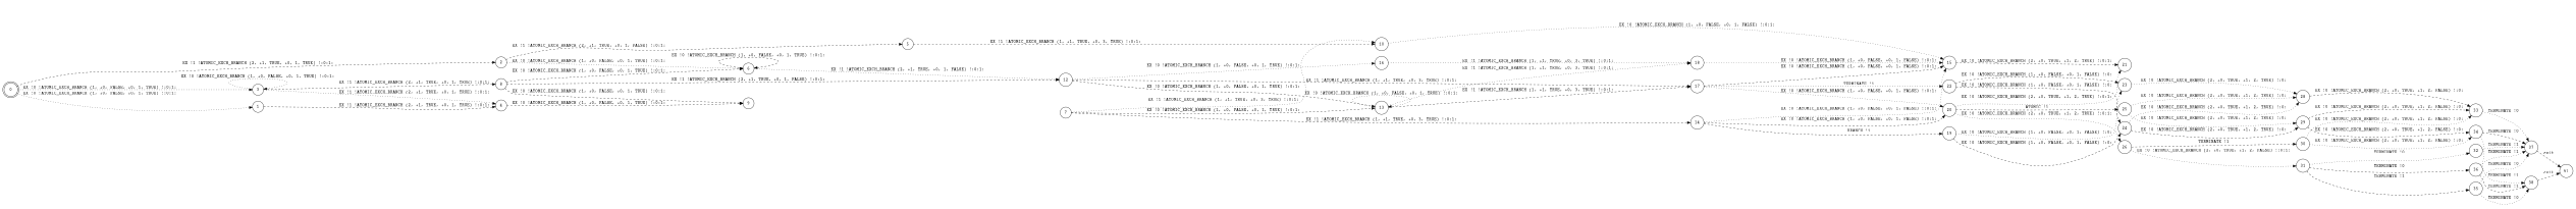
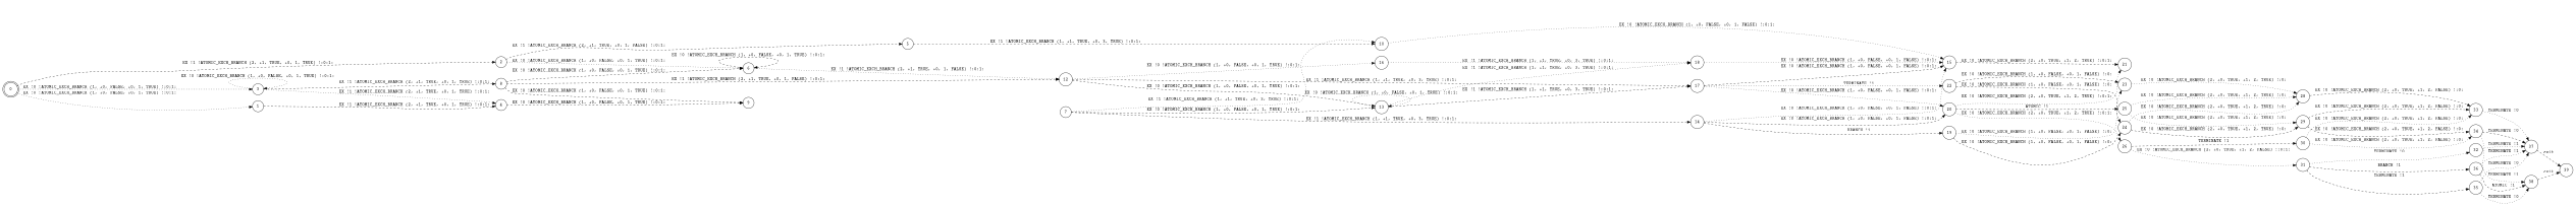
  digraph {
    fontname="Courier Prime"
    rankdir=LR
    node [fontname="Courier Prime" shape=circle]
    edge [fontname="Courier Prime" style=dashed]
    0 [peripheries=2]
    1
    2
    3
    4
    5
    6
    8
    9
    10
    12
    7
    13
    14
    15
    16
    17
    18
    19
    20
    21
    22
    23
    24
    25
    26
    28
    29
    30
    31
    33
    34
    32
    35
    36
    37
    38
-   39 [label=69]
+   39
    0 -> 1 [label="EX !0 !ATOMIC_EXCH_BRANCH (1, +0, FALSE, +0, 1, TRUE) !:0:1:" style=dotted]
    0 -> 2 [label="EX !1 !ATOMIC_EXCH_BRANCH (2, +1, TRUE, +0, 1, TRUE) !:0:1:"]
    0 -> 3 [label="EX !0 !ATOMIC_EXCH_BRANCH (1, +0, FALSE, +0, 1, TRUE) !:0:1:" style=dotted]
    1 -> 4 [label="EX !1 !ATOMIC_EXCH_BRANCH (2, +1, TRUE, +0, 1, TRUE) !:0:1:"]
    2 -> 5 [label="EX !1 !ATOMIC_EXCH_BRANCH (2, +1, TRUE, +0, 1, FALSE) !:0:1:"]
    2 -> 6 [label="EX !0 !ATOMIC_EXCH_BRANCH (1, +0, FALSE, +0, 1, TRUE) !:0:1:" style=dotted]
    3 -> 3 [label="EX !0 !ATOMIC_EXCH_BRANCH (1, +0, FALSE, +0, 1, TRUE) !:0:1:" style=dotted]
    3 -> 4 [label="EX !1 !ATOMIC_EXCH_BRANCH (2, +1, TRUE, +0, 1, TRUE) !:0:1:" style=dotted]
    3 -> 8 [label="EX !1 !ATOMIC_EXCH_BRANCH (2, +1, TRUE, +0, 1, TRUE) !:0:1:"]
    4 -> 9 [label="EX !0 !ATOMIC_EXCH_BRANCH (1, +0, FALSE, +0, 1, TRUE) !:0:1:"]
    5 -> 10 [label="EX !1 !ATOMIC_EXCH_BRANCH (1, +1, TRUE, +0, 3, TRUE) !:0:1:"]
    6 -> 6 [label="EX !0 !ATOMIC_EXCH_BRANCH (1, +0, FALSE, +0, 1, TRUE) !:0:1:"]
    6 -> 12 [label="EX !1 !ATOMIC_EXCH_BRANCH (2, +1, TRUE, +0, 1, FALSE) !:0:1:" style=dotted]
    8 -> 6 [label="EX !0 !ATOMIC_EXCH_BRANCH (1, +0, FALSE, +0, 1, TRUE) !:0:1:"]
    8 -> 9 [label="EX !0 !ATOMIC_EXCH_BRANCH (1, +0, FALSE, +0, 1, TRUE) !:0:1:"]
    8 -> 12 [label="EX !1 !ATOMIC_EXCH_BRANCH (2, +1, TRUE, +0, 1, FALSE) !:0:1:"]
    10 -> 15 [label="EX !0 !ATOMIC_EXCH_BRANCH (1, +0, FALSE, +0, 1, FALSE) !:0:1:" style=dotted]
    12 -> 13 [label="EX !0 !ATOMIC_EXCH_BRANCH (1, +0, FALSE, +0, 1, TRUE) !:0:1:"]
    12 -> 16 [label="EX !0 !ATOMIC_EXCH_BRANCH (1, +0, FALSE, +0, 1, TRUE) !:0:1:" style=dotted]
    12 -> 17 [label="EX !1 !ATOMIC_EXCH_BRANCH (1, +1, TRUE, +0, 3, TRUE) !:0:1:"]
    7 -> 10 [label="EX !1 !ATOMIC_EXCH_BRANCH (1, +1, TRUE, +0, 3, TRUE) !:0:1:" style=dotted]
    7 -> 13 [label="EX !0 !ATOMIC_EXCH_BRANCH (1, +0, FALSE, +0, 1, TRUE) !:0:1:"]
    7 -> 14 [label="EX !1 !ATOMIC_EXCH_BRANCH (1, +1, TRUE, +0, 3, TRUE) !:0:1:"]
    13 -> 13 [label="EX !0 !ATOMIC_EXCH_BRANCH (1, +0, FALSE, +0, 1, TRUE) !:0:1:" style=dotted]
    13 -> 17 [label="EX !1 !ATOMIC_EXCH_BRANCH (1, +1, TRUE, +0, 3, TRUE) !:0:1:"]
    13 -> 18 [label="EX !1 !ATOMIC_EXCH_BRANCH (1, +1, TRUE, +0, 3, TRUE) !:0:1:" style=dotted]
    14 -> 15 [label="EX !0 !ATOMIC_EXCH_BRANCH (1, +0, FALSE, +0, 1, FALSE) !:0:1:" style=dotted]
    14 -> 19 [label="BRANCH !1"]
    14 -> 20 [label="EX !0 !ATOMIC_EXCH_BRANCH (1, +0, FALSE, +0, 1, FALSE) !:0:1:"]
    15 -> 21 [label="EX !0 !ATOMIC_EXCH_BRANCH (2, +0, TRUE, +1, 2, TRUE) !:0:1:"]
    16 -> 18 [label="EX !1 !ATOMIC_EXCH_BRANCH (1, +1, TRUE, +0, 3, TRUE) !:0:1:" style=dotted]
    17 -> 15 [label="EX !0 !ATOMIC_EXCH_BRANCH (1, +0, FALSE, +0, 1, FALSE) !:0:1:"]
    17 -> 20 [label="EX !0 !ATOMIC_EXCH_BRANCH (1, +0, FALSE, +0, 1, FALSE) !:0:1:" style=dotted]
    17 -> 22 [label="TERMINATE !1" style=dotted]
    18 -> 15 [label="EX !0 !ATOMIC_EXCH_BRANCH (1, +0, FALSE, +0, 1, FALSE) !:0:1:" style=dotted]
    19 -> 23 [label="EX !0 !ATOMIC_EXCH_BRANCH (1, +0, FALSE, +0, 1, FALSE) !:0:" style=dotted]
    19 -> 24 [label="EX !0 !ATOMIC_EXCH_BRANCH (1, +0, FALSE, +0, 1, FALSE) !:0:"]
    20 -> 21 [label="EX !0 !ATOMIC_EXCH_BRANCH (2, +0, TRUE, +1, 2, TRUE) !:0:1:" style=dotted]
    20 -> 25 [label="ATOMIC !1"]
    20 -> 26 [label="EX !0 !ATOMIC_EXCH_BRANCH (2, +0, TRUE, +1, 2, TRUE) !:0:1:" style=dotted]
    22 -> 23 [label="EX !0 !ATOMIC_EXCH_BRANCH (1, +0, FALSE, +0, 1, FALSE) !:0:"]
    22 -> 24 [label="EX !0 !ATOMIC_EXCH_BRANCH (1, +0, FALSE, +0, 1, FALSE) !:0:"]
    23 -> 28 [label="EX !0 !ATOMIC_EXCH_BRANCH (2, +0, TRUE, +1, 2, TRUE) !:0:" style=dotted]
    24 -> 28 [label="EX !0 !ATOMIC_EXCH_BRANCH (2, +0, TRUE, +1, 2, TRUE) !:0:" style=dotted]
    24 -> 29 [label="EX !0 !ATOMIC_EXCH_BRANCH (2, +0, TRUE, +1, 2, TRUE) !:0:"]
    25 -> 28 [label="EX !0 !ATOMIC_EXCH_BRANCH (2, +0, TRUE, +1, 2, TRUE) !:0:" style=dotted]
    25 -> 29 [label="EX !0 !ATOMIC_EXCH_BRANCH (2, +0, TRUE, +1, 2, TRUE) !:0:" style=dotted]
    26 -> 30 [label="TERMINATE !1"]
    26 -> 31 [label="EX !0 !ATOMIC_EXCH_BRANCH (2, +0, TRUE, +1, 2, FALSE) !:0:1:" style=dotted]
    28 -> 33 [label="EX !0 !ATOMIC_EXCH_BRANCH (2, +0, TRUE, +1, 2, FALSE) !:0:"]
    29 -> 33 [label="EX !0 !ATOMIC_EXCH_BRANCH (2, +0, TRUE, +1, 2, FALSE) !:0:"]
    29 -> 34 [label="EX !0 !ATOMIC_EXCH_BRANCH (2, +0, TRUE, +1, 2, FALSE) !:0:"]
    30 -> 33 [label="EX !0 !ATOMIC_EXCH_BRANCH (2, +0, TRUE, +1, 2, FALSE) !:0:" style=dotted]
    30 -> 34 [label="EX !0 !ATOMIC_EXCH_BRANCH (2, +0, TRUE, +1, 2, FALSE) !:0:" style=dotted]
    31 -> 32 [label="TERMINATE !0" style=dotted]
    31 -> 35 [label="TERMINATE !1"]
-   31 -> 36 [label="TERMINATE !0"]
+   31 -> 36 [label="BRANCH !1"]
    33 -> 37 [label="TERMINATE !0" style=dotted]
    34 -> 37 [label="TERMINATE !0"]
    34 -> 38 [label="TERMINATE !1" style=dotted]
    32 -> 37 [label="TERMINATE !1" style=dotted]
    35 -> 37 [label="TERMINATE !0" style=dotted]
    35 -> 38 [label="TERMINATE !0" style=dotted]
    36 -> 37 [label="TERMINATE !1" style=dotted]
-   36 -> 38 [label="TERMINATE !1"]
+   36 -> 38 [label="ATOMIC !1"]
    37 -> 39 [label=exit]
    38 -> 39 [label=exit]
  }
